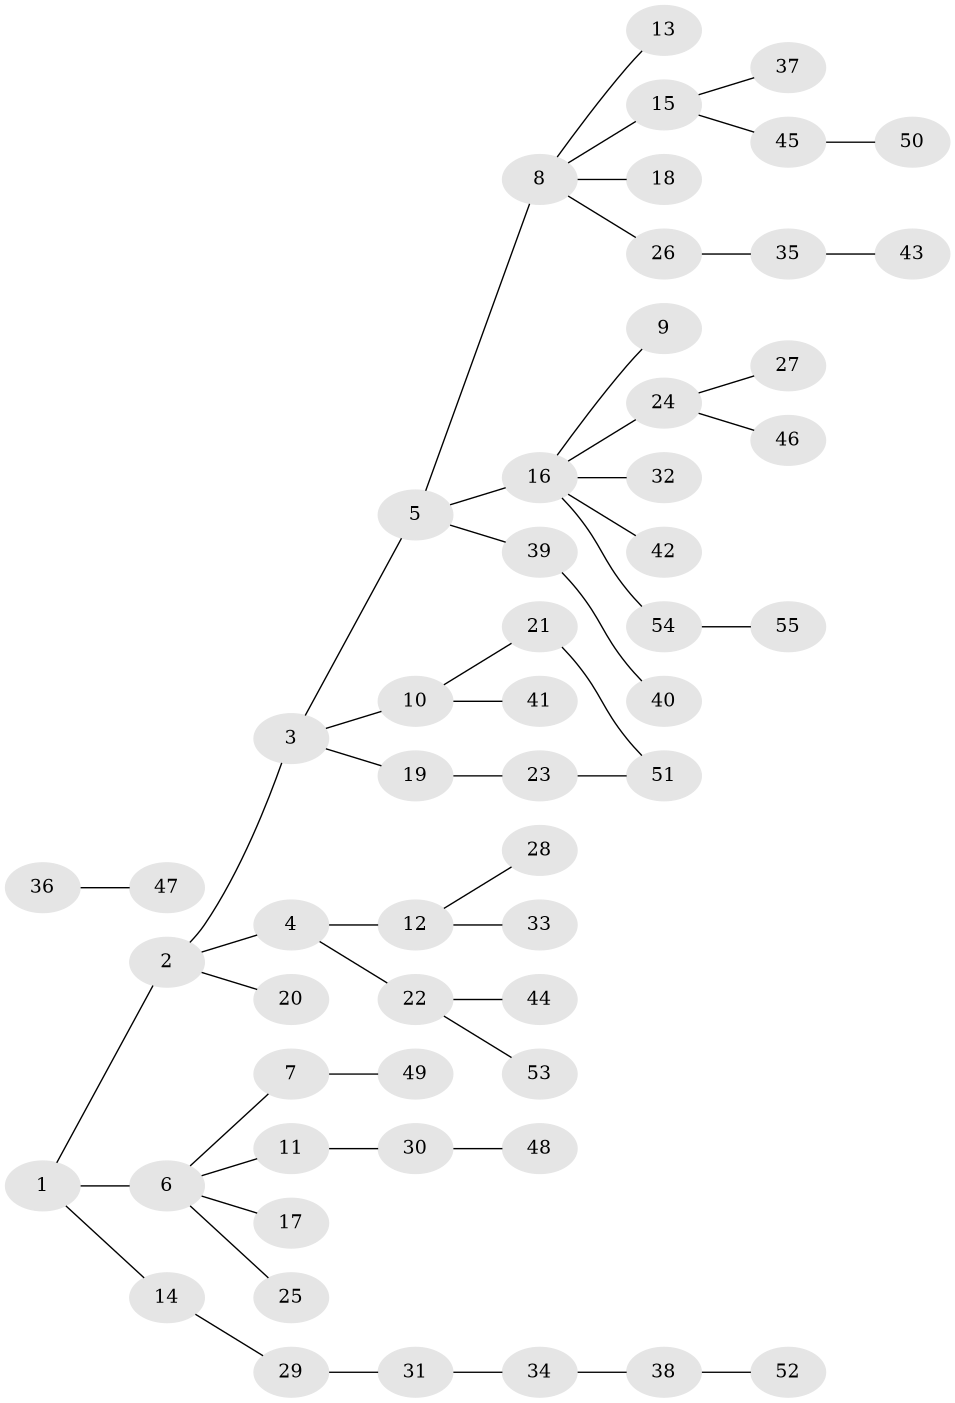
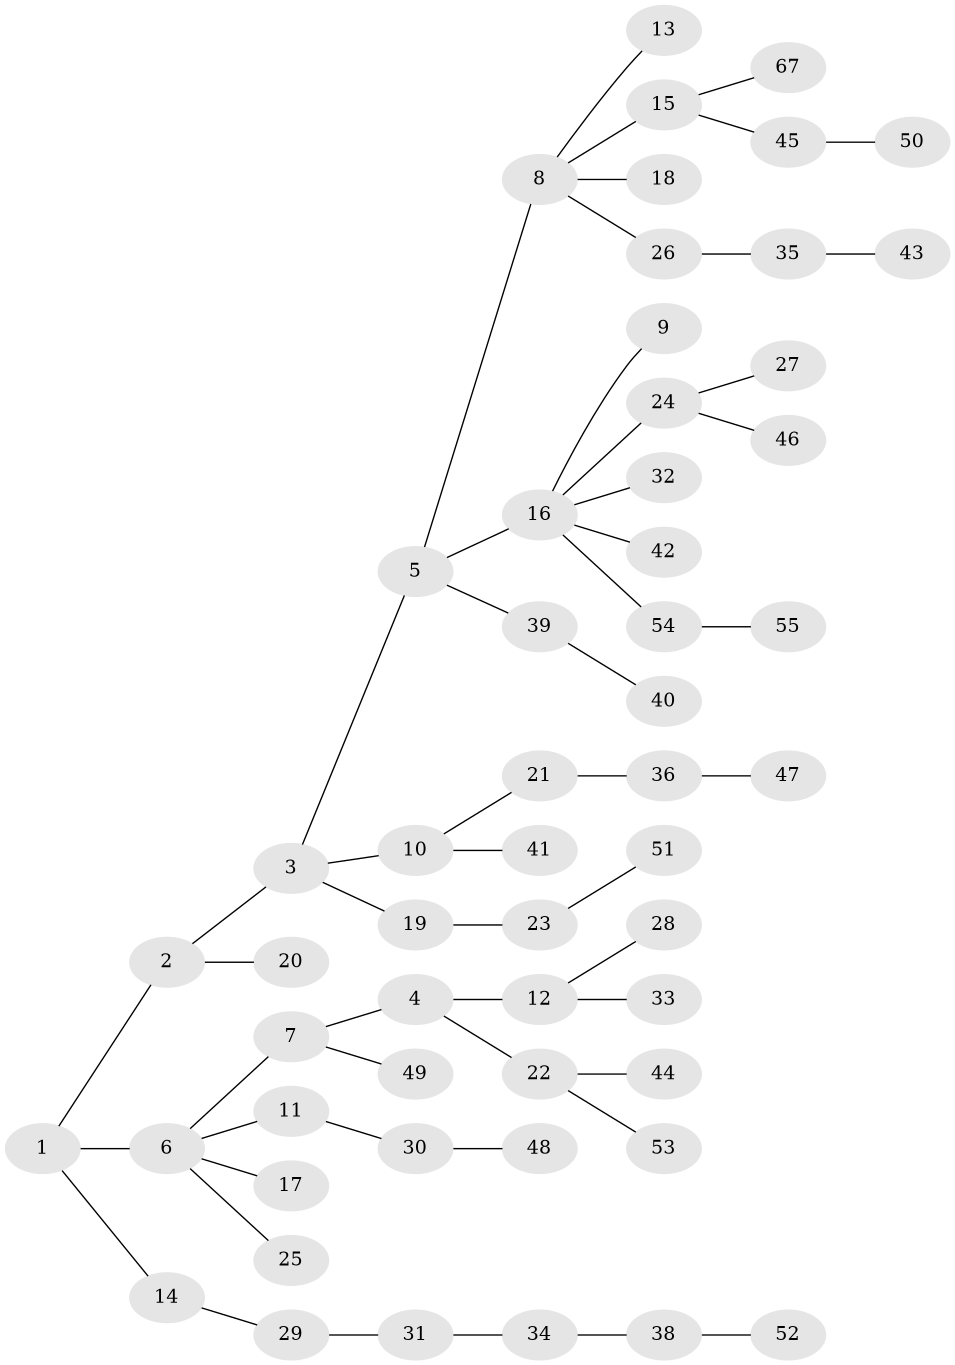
  graph {
    rankdir=LR
    node [color=gray90 style=filled]
    1
    2
    6
    14
    3
    4
    20
    7
    11
    17
    25
    29
    5
    10
    19
    12
    22
    8
    16
    39
    21
    41
    23
    28
    33
    44
    53
    13
    15
    18
    26
    9
    24
    32
    42
    54
    40
    49
    30
-   37
+   37 [label=67]
    45
    35
    36
    48
    31
    50
    27
    46
    55
    51
    47
    43
    34
    38
    52
    1 -- 2
    1 -- 6
    1 -- 14
    2 -- 3
-   2 -- 4
+   7 -- 4
    2 -- 20
    6 -- 7
    6 -- 11
    6 -- 17
    6 -- 25
    14 -- 29
    3 -- 5
    3 -- 10
    3 -- 19
    4 -- 12
    4 -- 22
    7 -- 49
    11 -- 30
    29 -- 31
    5 -- 8
    5 -- 16
    5 -- 39
    10 -- 21
    10 -- 41
    19 -- 23
    12 -- 28
    12 -- 33
    22 -- 44
    22 -- 53
    8 -- 13
    8 -- 15
    8 -- 18
    8 -- 26
    16 -- 9
    16 -- 24
    16 -- 32
    16 -- 42
    16 -- 54
    39 -- 40
-   21 -- 51
+   21 -- 36
    23 -- 51
    15 -- 37
    15 -- 45
    26 -- 35
    24 -- 27
    24 -- 46
    54 -- 55
    30 -- 48
    45 -- 50
    35 -- 43
    36 -- 47
    31 -- 34
    34 -- 38
    38 -- 52
  }
